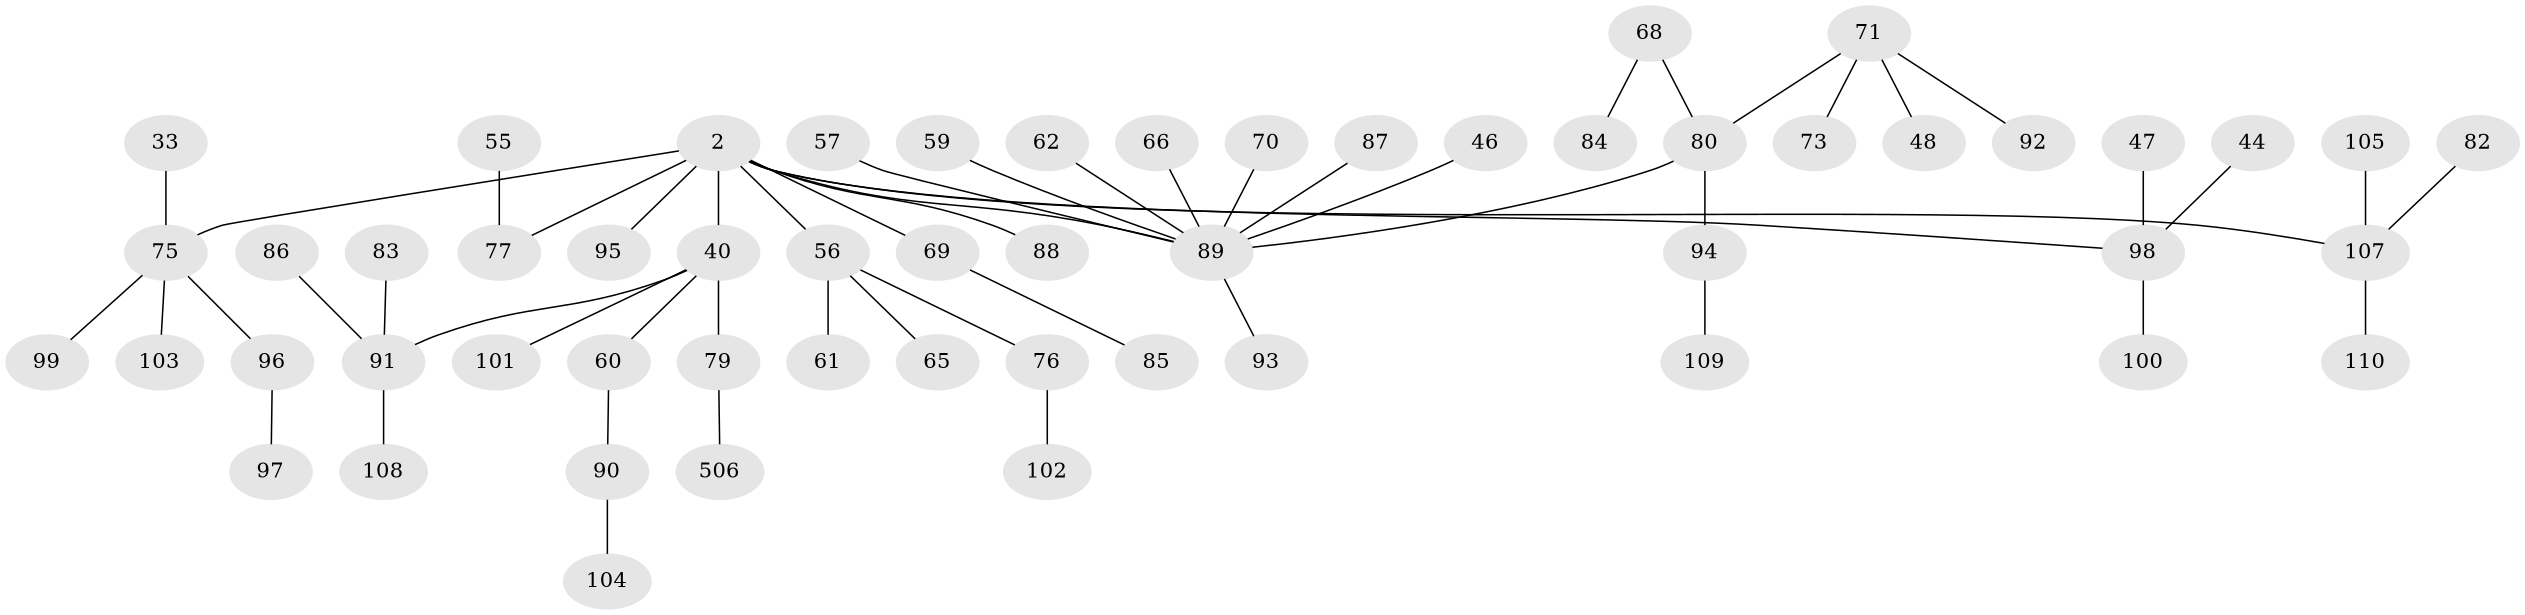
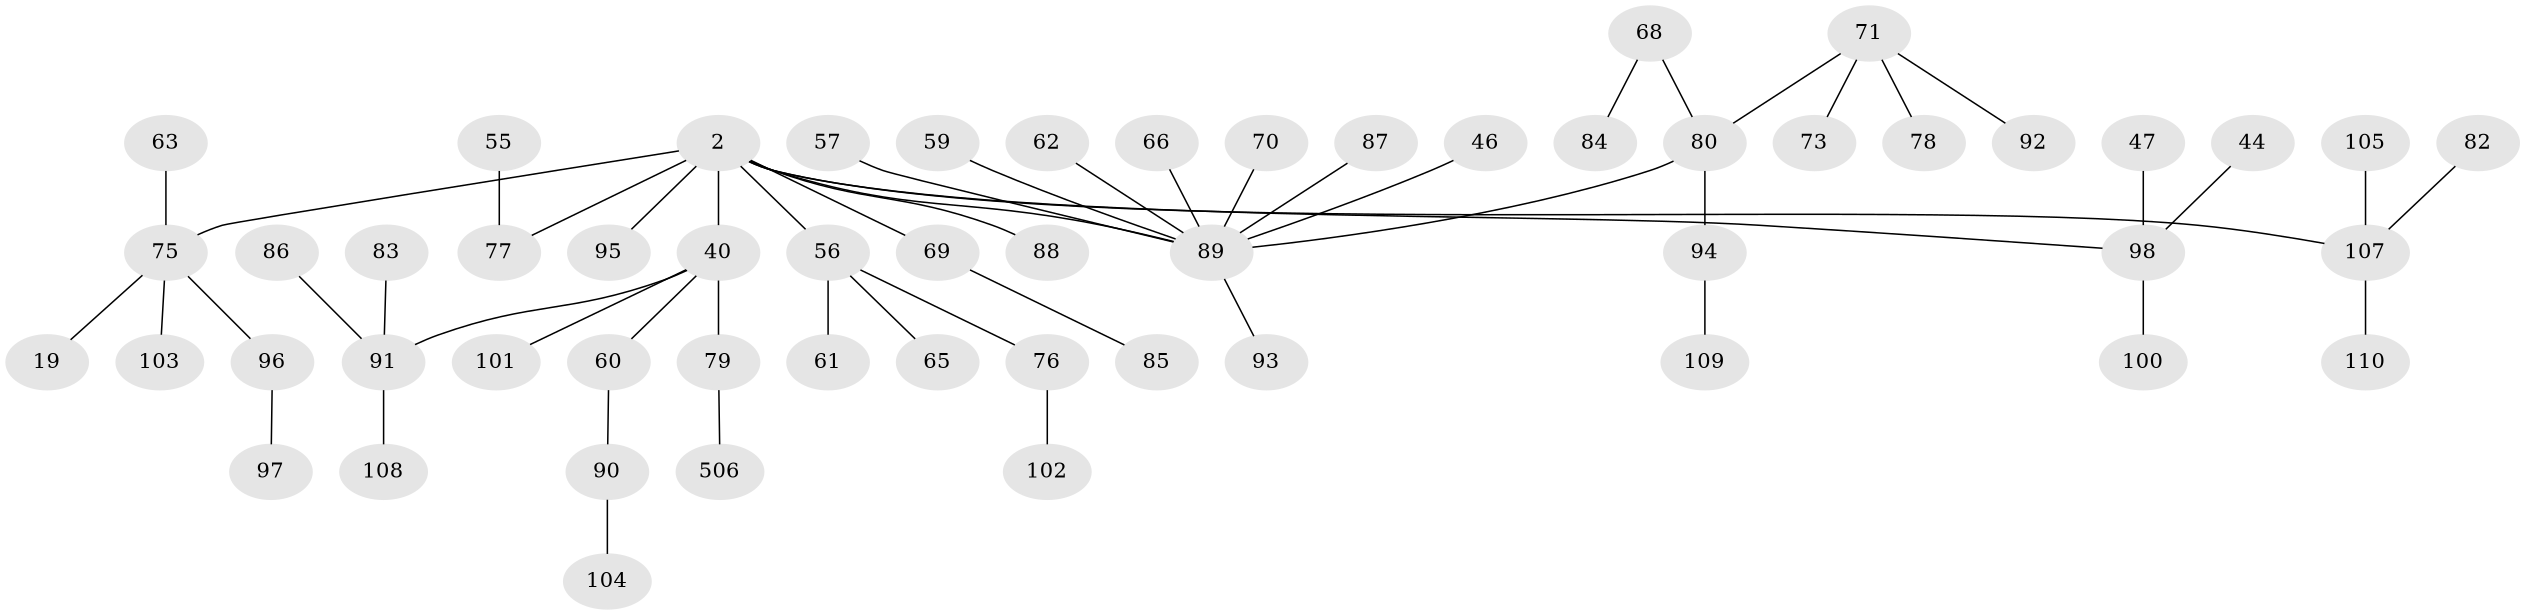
  graph {
    node [color=gray90 style=filled]
    2 [super="+1"]
    40 [super="+5"]
    56 [super="+34+38"]
    69
    75 [super="+33+53"]
    77 [super="+52"]
    88 [super="+29"]
    89 [super="+54+81+31+36+42"]
    98 [super="+41+37+39"]
    107 [super="+45+67+72+58"]
    95
    60
    79
    91 [super="+20+51+64"]
    101
    61
    65
    76
    85
    96
-   99
+   99 [label=19]
    103
    93
    100
    110
    90
    n27 [label=506]
    108
    44
    46
    47
    55
    102
    57
    59
    104
    62
-   63 [label=33]
+   63
    66
    80 [super="+43"]
    94
    68
    84
    70
    71 [super="+50"]
    73
-   78 [label=48]
+   78
    92
    97
    109
    82
    83
    86
    87
    105
    2 -- 40 [weight=2]
    2 -- 56
    2 -- 69
    2 -- 75
    2 -- 77
    2 -- 88
    2 -- 89
    2 -- 98
    2 -- 107
    2 -- 95
    40 -- 60
    40 -- 79
    40 -- 91
    40 -- 101
    56 -- 61
    56 -- 65
    56 -- 76
    69 -- 85
    75 -- 96
    75 -- 99
    75 -- 103
    89 -- 93
    98 -- 100
    107 -- 110
    60 -- 90
    79 -- n27
    91 -- 108
    76 -- 102
    96 -- 97
    90 -- 104
    44 -- 98
    46 -- 89
    47 -- 98
    55 -- 77
    57 -- 89
    59 -- 89
    62 -- 89
    63 -- 75
    66 -- 89
    80 -- 89
    80 -- 94
    94 -- 109
    68 -- 80
    68 -- 84
    70 -- 89
    71 -- 80
    71 -- 73
    71 -- 78
    71 -- 92
    82 -- 107
    83 -- 91
    86 -- 91
    87 -- 89
    105 -- 107
  }
